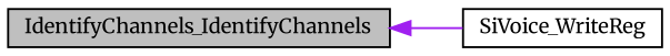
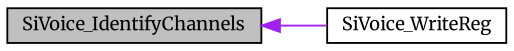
  digraph {
    rankdir=LR
    fontname=Merriweather
    node [color=black fontname=Merriweather fontsize=10 shape=record style=filled]
-   n1 [fillcolor=grey75 fontcolor=black height=0.2 label=IdentifyChannels_IdentifyChannels width=0.4]
+   n1 [fillcolor=grey75 fontcolor=black height=0.2 label=SiVoice_IdentifyChannels width=0.4]
    n2 [fillcolor=white height=0.2 label=SiVoice_WriteReg width=0.4]
    n1 -> n2 [color=purple dir=back fontname=Merriweather fontsize=10 labelfontname=Helvetica labelfontsize=10 style=solid]
  }
